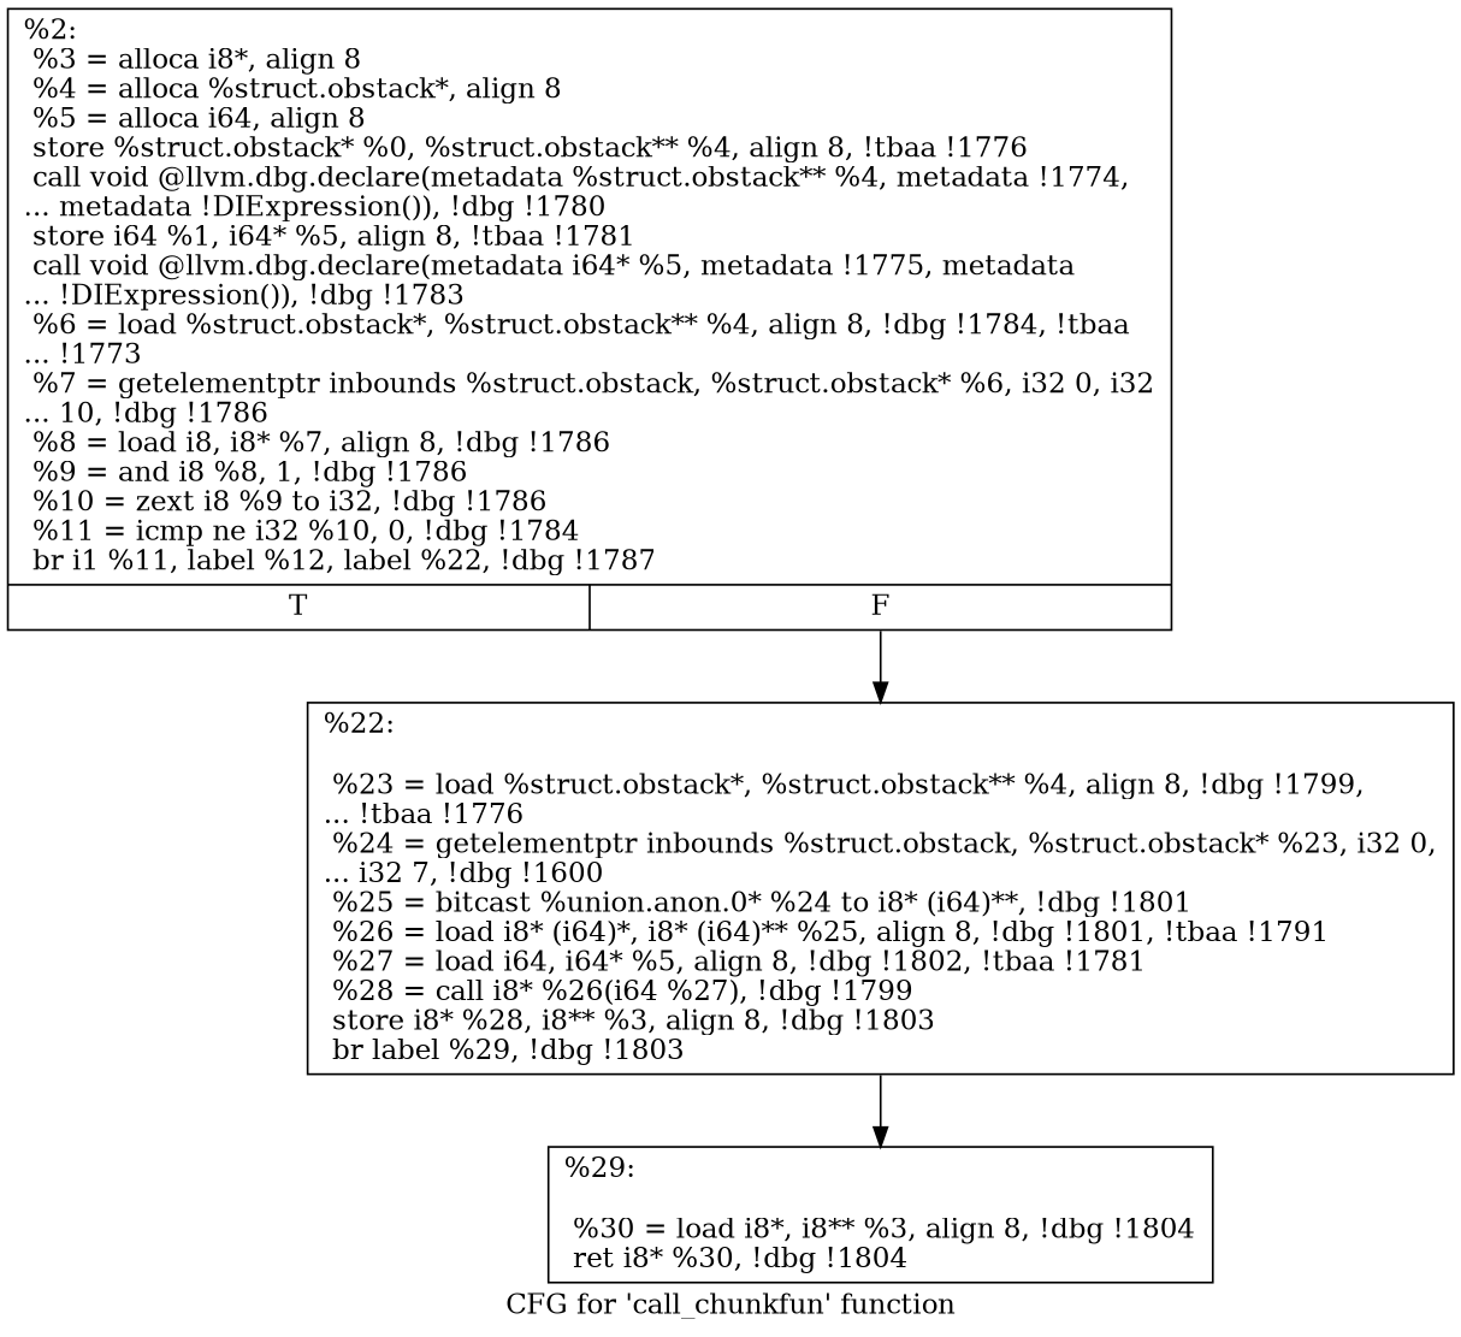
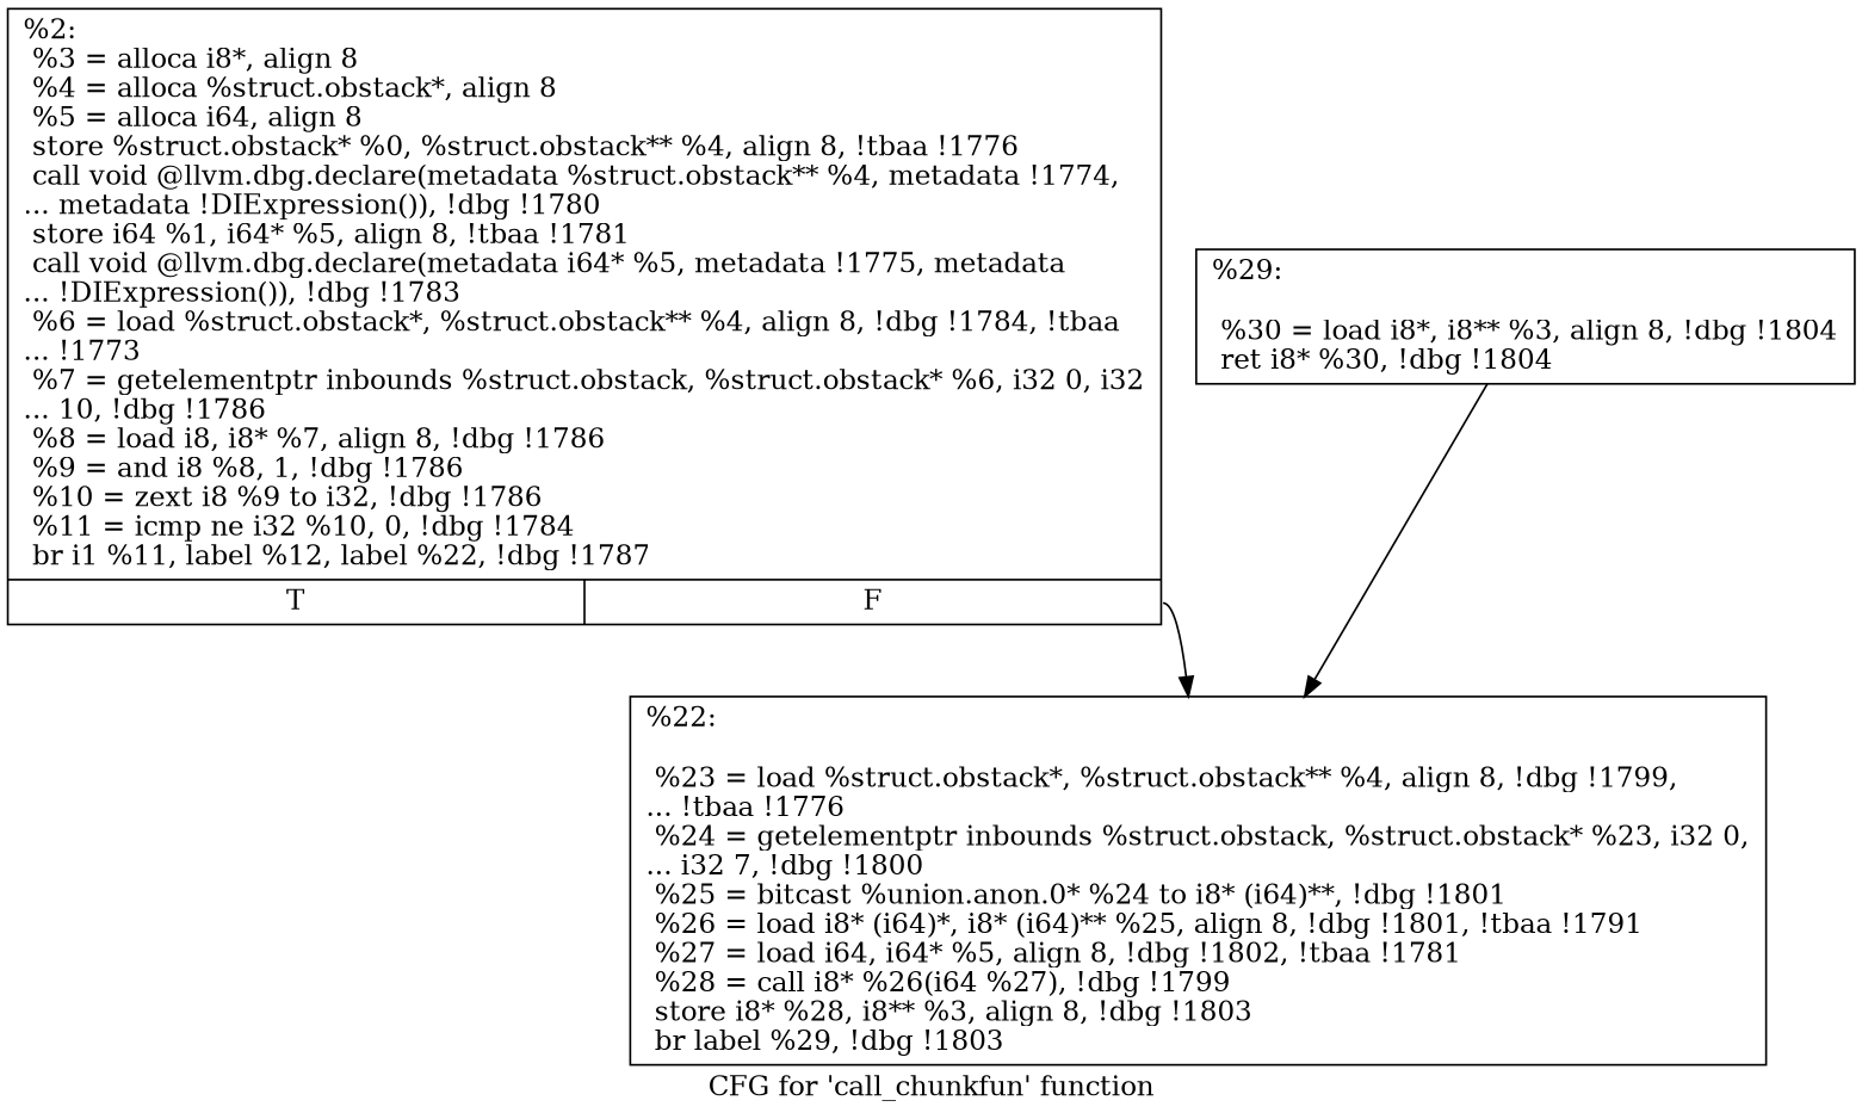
  digraph {
    label="CFG for 'call_chunkfun' function"
    node [shape=record]
    n1 [label="{%2:\l  %3 = alloca i8*, align 8\l  %4 = alloca %struct.obstack*, align 8\l  %5 = alloca i64, align 8\l  store %struct.obstack* %0, %struct.obstack** %4, align 8, !tbaa !1776\l  call void @llvm.dbg.declare(metadata %struct.obstack** %4, metadata !1774,\l... metadata !DIExpression()), !dbg !1780\l  store i64 %1, i64* %5, align 8, !tbaa !1781\l  call void @llvm.dbg.declare(metadata i64* %5, metadata !1775, metadata\l... !DIExpression()), !dbg !1783\l  %6 = load %struct.obstack*, %struct.obstack** %4, align 8, !dbg !1784, !tbaa\l... !1773\l  %7 = getelementptr inbounds %struct.obstack, %struct.obstack* %6, i32 0, i32\l... 10, !dbg !1786\l  %8 = load i8, i8* %7, align 8, !dbg !1786\l  %9 = and i8 %8, 1, !dbg !1786\l  %10 = zext i8 %9 to i32, !dbg !1786\l  %11 = icmp ne i32 %10, 0, !dbg !1784\l  br i1 %11, label %12, label %22, !dbg !1787\l|{<s0>T|<s1>F}}"]
-   n2 [label="{%22:\l\l  %23 = load %struct.obstack*, %struct.obstack** %4, align 8, !dbg !1799,\l... !tbaa !1776\l  %24 = getelementptr inbounds %struct.obstack, %struct.obstack* %23, i32 0,\l... i32 7, !dbg !1600\l  %25 = bitcast %union.anon.0* %24 to i8* (i64)**, !dbg !1801\l  %26 = load i8* (i64)*, i8* (i64)** %25, align 8, !dbg !1801, !tbaa !1791\l  %27 = load i64, i64* %5, align 8, !dbg !1802, !tbaa !1781\l  %28 = call i8* %26(i64 %27), !dbg !1799\l  store i8* %28, i8** %3, align 8, !dbg !1803\l  br label %29, !dbg !1803\l}"]
+   n2 [label="{%22:\l\l  %23 = load %struct.obstack*, %struct.obstack** %4, align 8, !dbg !1799,\l... !tbaa !1776\l  %24 = getelementptr inbounds %struct.obstack, %struct.obstack* %23, i32 0,\l... i32 7, !dbg !1800\l  %25 = bitcast %union.anon.0* %24 to i8* (i64)**, !dbg !1801\l  %26 = load i8* (i64)*, i8* (i64)** %25, align 8, !dbg !1801, !tbaa !1791\l  %27 = load i64, i64* %5, align 8, !dbg !1802, !tbaa !1781\l  %28 = call i8* %26(i64 %27), !dbg !1799\l  store i8* %28, i8** %3, align 8, !dbg !1803\l  br label %29, !dbg !1803\l}"]
    n3 [label="{%29:\l\l  %30 = load i8*, i8** %3, align 8, !dbg !1804\l  ret i8* %30, !dbg !1804\l}"]
    n1 -> n2 [tailport=s1]
-   n2 -> n3
+   n3 -> n2
  }
